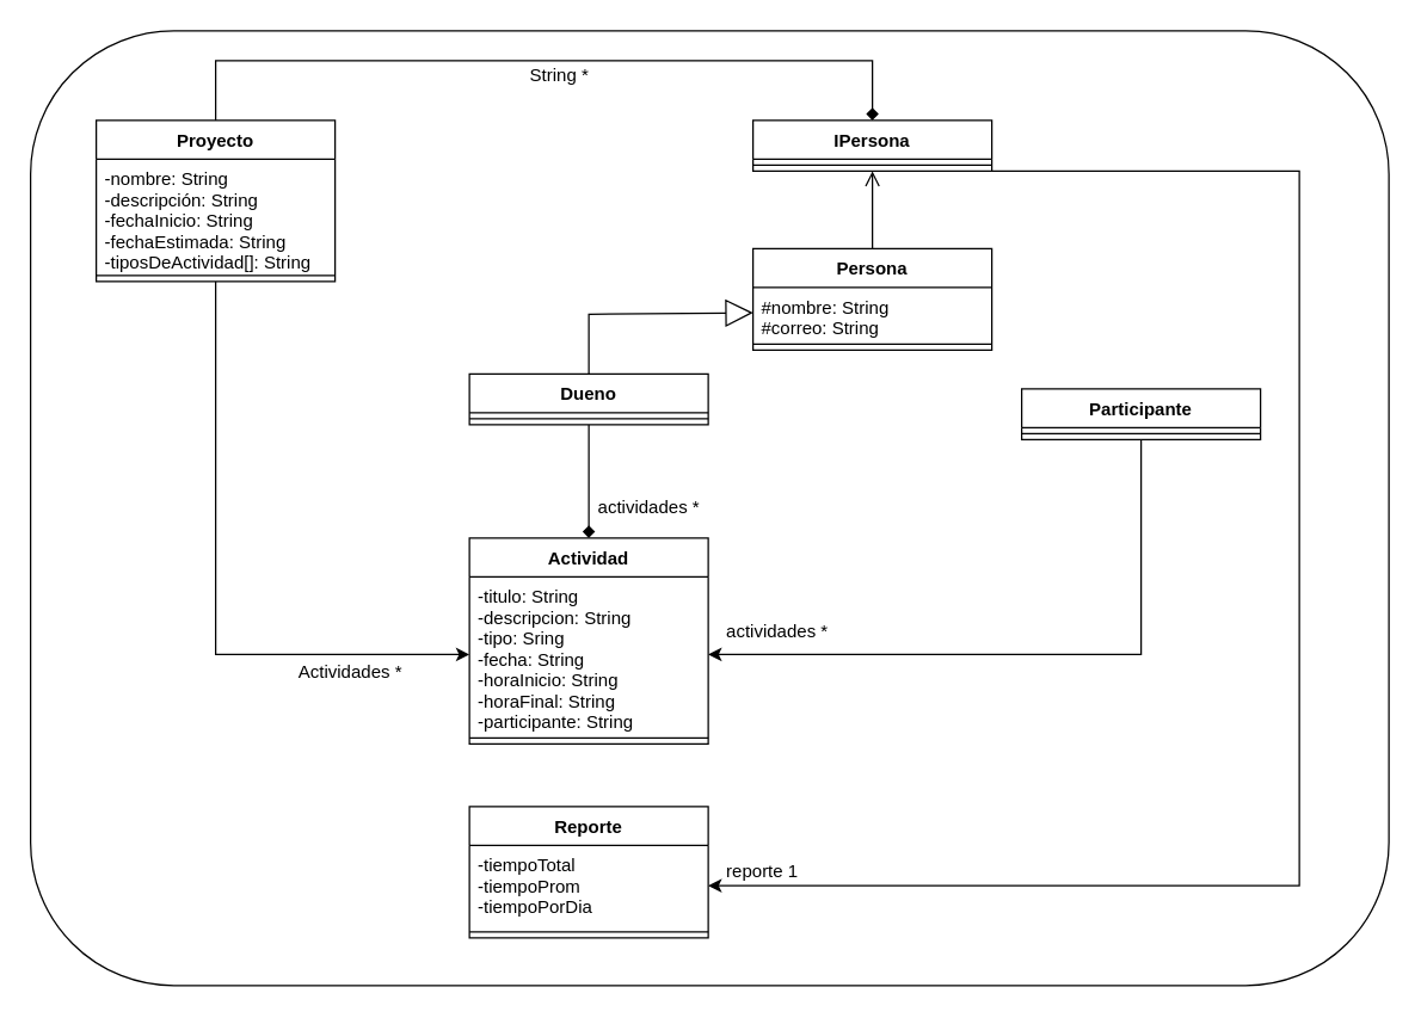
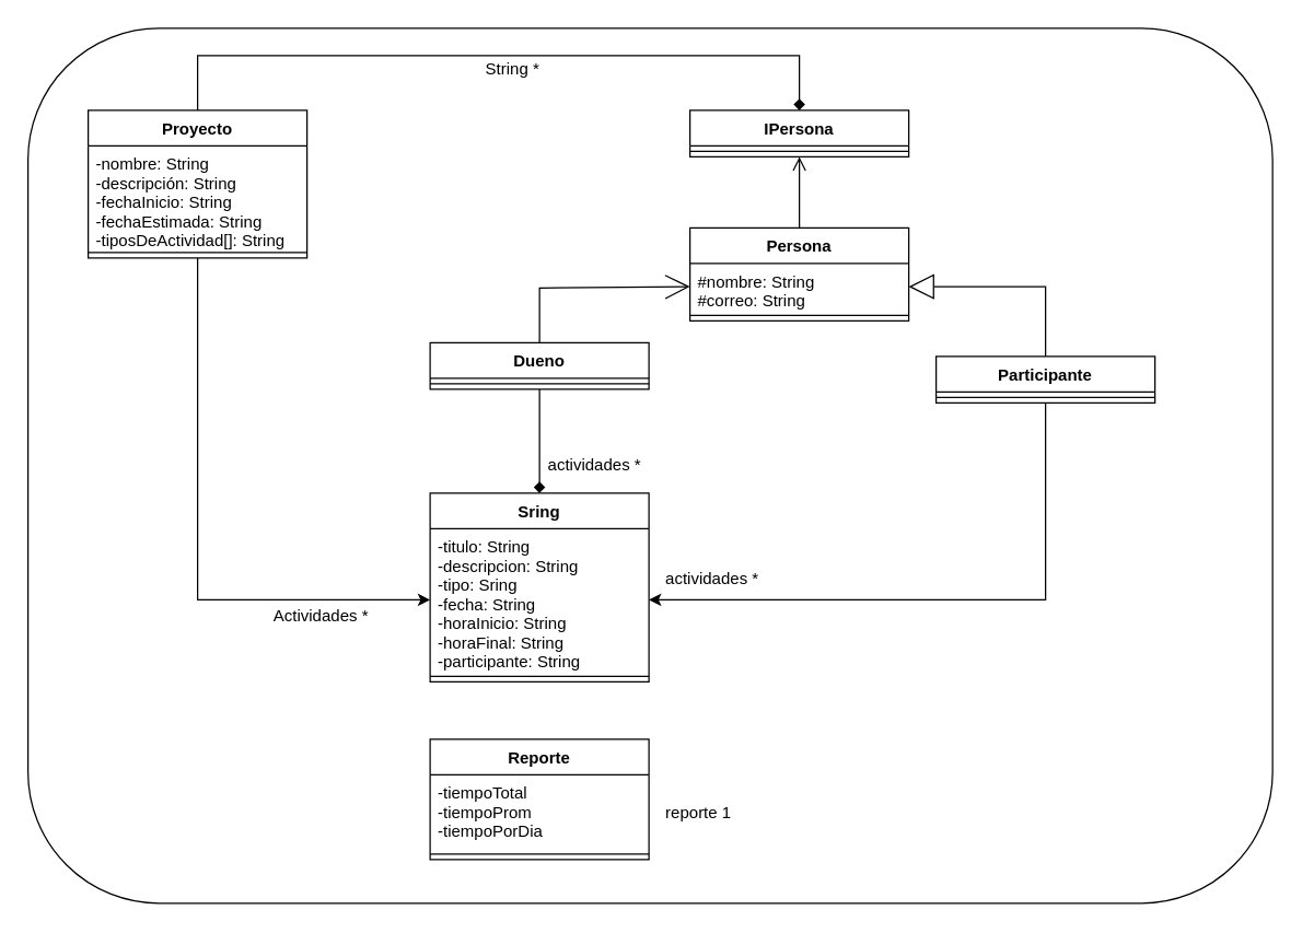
  <mxCell id="0" />
  <mxCell id="1" parent="0" />
  <mxCell id="2" value="" style="rounded=1;whiteSpace=wrap;html=1;" parent="1" vertex="1"><mxGeometry x="20" y="20" width="910" height="640" as="geometry" /></mxCell>
  <mxCell id="3" style="edgeStyle=orthogonalEdgeStyle;rounded=0;orthogonalLoop=1;jettySize=auto;html=1;entryX=0.5;entryY=0;entryDx=0;entryDy=0;endArrow=diamond;" parent="1" source="5" target="9" edge="1"><mxGeometry relative="1" as="geometry"><Array as="points"><mxPoint x="144" y="40" /><mxPoint x="584" y="40" /></Array></mxGeometry></mxCell>
  <mxCell id="4" style="edgeStyle=orthogonalEdgeStyle;rounded=0;orthogonalLoop=1;jettySize=auto;html=1;entryX=0;entryY=0.5;entryDx=0;entryDy=0;" parent="1" source="5" target="18" edge="1"><mxGeometry relative="1" as="geometry" /></mxCell>
  <mxCell id="5" value="Proyecto" style="swimlane;fontStyle=1;align=center;verticalAlign=top;childLayout=stackLayout;horizontal=1;startSize=26;horizontalStack=0;resizeParent=1;resizeParentMax=0;resizeLast=0;collapsible=1;marginBottom=0;" parent="1" vertex="1"><mxGeometry x="64" y="80" width="160" height="108" as="geometry" /></mxCell>
  <mxCell id="6" value="-nombre: String&#10;-descripción: String&#10;-fechaInicio: String&#10;-fechaEstimada: String&#10;-tiposDeActividad[]: String &#10;" style="text;strokeColor=none;fillColor=none;align=left;verticalAlign=top;spacingLeft=4;spacingRight=4;overflow=hidden;rotatable=0;points=[[0,0.5],[1,0.5]];portConstraint=eastwest;" parent="5" vertex="1"><mxGeometry y="26" width="160" height="74" as="geometry" /></mxCell>
  <mxCell id="7" value="" style="line;strokeWidth=1;fillColor=none;align=left;verticalAlign=middle;spacingTop=-1;spacingLeft=3;spacingRight=3;rotatable=0;labelPosition=right;points=[];portConstraint=eastwest;" parent="5" vertex="1"><mxGeometry y="100" width="160" height="8" as="geometry" /></mxCell>
- <mxCell id="8" style="edgeStyle=orthogonalEdgeStyle;rounded=0;orthogonalLoop=1;jettySize=auto;html=1;entryX=1;entryY=0.5;entryDx=0;entryDy=0;" parent="1" source="9" target="24" edge="1"><mxGeometry relative="1" as="geometry"><Array as="points"><mxPoint x="870" y="114" /><mxPoint x="870" y="593" /></Array></mxGeometry></mxCell>
  <mxCell id="9" value="IPersona" style="swimlane;fontStyle=1;align=center;verticalAlign=top;childLayout=stackLayout;horizontal=1;startSize=26;horizontalStack=0;resizeParent=1;resizeParentMax=0;resizeLast=0;collapsible=1;marginBottom=0;" parent="1" vertex="1"><mxGeometry x="504" y="80" width="160" height="34" as="geometry" /></mxCell>
  <mxCell id="10" value="" style="line;strokeWidth=1;fillColor=none;align=left;verticalAlign=middle;spacingTop=-1;spacingLeft=3;spacingRight=3;rotatable=0;labelPosition=right;points=[];portConstraint=eastwest;" parent="9" vertex="1"><mxGeometry y="26" width="160" height="8" as="geometry" /></mxCell>
  <mxCell id="11" style="edgeStyle=orthogonalEdgeStyle;rounded=0;orthogonalLoop=1;jettySize=auto;html=1;endArrow=diamond;" parent="1" source="12" target="17" edge="1"><mxGeometry relative="1" as="geometry" /></mxCell>
  <mxCell id="12" value="Dueno" style="swimlane;fontStyle=1;align=center;verticalAlign=top;childLayout=stackLayout;horizontal=1;startSize=26;horizontalStack=0;resizeParent=1;resizeParentMax=0;resizeLast=0;collapsible=1;marginBottom=0;" parent="1" vertex="1"><mxGeometry x="314" y="250" width="160" height="34" as="geometry" /></mxCell>
  <mxCell id="13" value="" style="line;strokeWidth=1;fillColor=none;align=left;verticalAlign=middle;spacingTop=-1;spacingLeft=3;spacingRight=3;rotatable=0;labelPosition=right;points=[];portConstraint=eastwest;" parent="12" vertex="1"><mxGeometry y="26" width="160" height="8" as="geometry" /></mxCell>
  <mxCell id="14" style="edgeStyle=orthogonalEdgeStyle;rounded=0;orthogonalLoop=1;jettySize=auto;html=1;entryX=1;entryY=0.5;entryDx=0;entryDy=0;" parent="1" source="15" target="18" edge="1"><mxGeometry relative="1" as="geometry" /></mxCell>
  <mxCell id="15" value="Participante" style="swimlane;fontStyle=1;align=center;verticalAlign=top;childLayout=stackLayout;horizontal=1;startSize=26;horizontalStack=0;resizeParent=1;resizeParentMax=0;resizeLast=0;collapsible=1;marginBottom=0;" parent="1" vertex="1"><mxGeometry x="684" y="260" width="160" height="34" as="geometry" /></mxCell>
  <mxCell id="16" value="" style="line;strokeWidth=1;fillColor=none;align=left;verticalAlign=middle;spacingTop=-1;spacingLeft=3;spacingRight=3;rotatable=0;labelPosition=right;points=[];portConstraint=eastwest;" parent="15" vertex="1"><mxGeometry y="26" width="160" height="8" as="geometry" /></mxCell>
- <mxCell id="17" value="Actividad" style="swimlane;fontStyle=1;align=center;verticalAlign=top;childLayout=stackLayout;horizontal=1;startSize=26;horizontalStack=0;resizeParent=1;resizeParentMax=0;resizeLast=0;collapsible=1;marginBottom=0;" parent="1" vertex="1"><mxGeometry x="314" y="360" width="160" height="138" as="geometry" /></mxCell>
+ <mxCell id="17" value="Sring" style="swimlane;fontStyle=1;align=center;verticalAlign=top;childLayout=stackLayout;horizontal=1;startSize=26;horizontalStack=0;resizeParent=1;resizeParentMax=0;resizeLast=0;collapsible=1;marginBottom=0;" parent="1" vertex="1"><mxGeometry x="314" y="360" width="160" height="138" as="geometry" /></mxCell>
  <mxCell id="18" value="-titulo: String&#10;-descripcion: String&#10;-tipo: Sring&#10;-fecha: String&#10;-horaInicio: String&#10;-horaFinal: String&#10;-participante: String" style="text;strokeColor=none;fillColor=none;align=left;verticalAlign=top;spacingLeft=4;spacingRight=4;overflow=hidden;rotatable=0;points=[[0,0.5],[1,0.5]];portConstraint=eastwest;" parent="17" vertex="1"><mxGeometry y="26" width="160" height="104" as="geometry" /></mxCell>
  <mxCell id="19" value="" style="line;strokeWidth=1;fillColor=none;align=left;verticalAlign=middle;spacingTop=-1;spacingLeft=3;spacingRight=3;rotatable=0;labelPosition=right;points=[];portConstraint=eastwest;" parent="17" vertex="1"><mxGeometry y="130" width="160" height="8" as="geometry" /></mxCell>
  <mxCell id="20" value="String *" style="text;html=1;align=center;verticalAlign=middle;resizable=0;points=[];autosize=1;strokeColor=none;fillColor=none;" parent="1" vertex="1"><mxGeometry x="339" y="40" width="70" height="20" as="geometry" /></mxCell>
  <mxCell id="21" value="actividades *" style="text;html=1;align=center;verticalAlign=middle;resizable=0;points=[];autosize=1;strokeColor=none;fillColor=none;" parent="1" vertex="1"><mxGeometry x="394" y="330" width="80" height="20" as="geometry" /></mxCell>
  <mxCell id="22" value="Actividades *" style="text;html=1;align=center;verticalAlign=middle;resizable=0;points=[];autosize=1;strokeColor=none;fillColor=none;" parent="1" vertex="1"><mxGeometry x="194" y="440" width="80" height="20" as="geometry" /></mxCell>
  <mxCell id="23" value="Reporte" style="swimlane;fontStyle=1;align=center;verticalAlign=top;childLayout=stackLayout;horizontal=1;startSize=26;horizontalStack=0;resizeParent=1;resizeParentMax=0;resizeLast=0;collapsible=1;marginBottom=0;" parent="1" vertex="1"><mxGeometry x="314" y="540" width="160" height="88" as="geometry" /></mxCell>
  <mxCell id="24" value="-tiempoTotal&#10;-tiempoProm&#10;-tiempoPorDia" style="text;strokeColor=none;fillColor=none;align=left;verticalAlign=top;spacingLeft=4;spacingRight=4;overflow=hidden;rotatable=0;points=[[0,0.5],[1,0.5]];portConstraint=eastwest;" parent="23" vertex="1"><mxGeometry y="26" width="160" height="54" as="geometry" /></mxCell>
  <mxCell id="25" value="" style="line;strokeWidth=1;fillColor=none;align=left;verticalAlign=middle;spacingTop=-1;spacingLeft=3;spacingRight=3;rotatable=0;labelPosition=right;points=[];portConstraint=eastwest;" parent="23" vertex="1"><mxGeometry y="80" width="160" height="8" as="geometry" /></mxCell>
- <mxCell id="26" value="reporte 1" style="text;html=1;align=center;verticalAlign=middle;resizable=0;points=[];autosize=1;strokeColor=none;fillColor=none;" parent="1" vertex="1"><mxGeometry x="480" y="574" width="60" height="20" as="geometry" /></mxCell>
+ <mxCell id="26" value="reporte 1" style="text;html=1;align=center;verticalAlign=middle;resizable=0;points=[];autosize=1;strokeColor=none;fillColor=none;" parent="1" vertex="1"><mxGeometry x="480" y="584" width="60" height="20" as="geometry" /></mxCell>
  <mxCell id="27" value="actividades *" style="text;html=1;align=center;verticalAlign=middle;resizable=0;points=[];autosize=1;strokeColor=none;fillColor=none;" parent="1" vertex="1"><mxGeometry x="480" y="413" width="80" height="20" as="geometry" /></mxCell>
  <mxCell id="28" value="Persona" style="swimlane;fontStyle=1;align=center;verticalAlign=top;childLayout=stackLayout;horizontal=1;startSize=26;horizontalStack=0;resizeParent=1;resizeParentMax=0;resizeLast=0;collapsible=1;marginBottom=0;" vertex="1" parent="1"><mxGeometry x="504" y="166" width="160" height="68" as="geometry" /></mxCell>
  <mxCell id="29" value="#nombre: String&#10;#correo: String&#10;" style="text;strokeColor=none;fillColor=none;align=left;verticalAlign=top;spacingLeft=4;spacingRight=4;overflow=hidden;rotatable=0;points=[[0,0.5],[1,0.5]];portConstraint=eastwest;" vertex="1" parent="28"><mxGeometry y="26" width="160" height="34" as="geometry" /></mxCell>
  <mxCell id="30" value="" style="line;strokeWidth=1;fillColor=none;align=left;verticalAlign=middle;spacingTop=-1;spacingLeft=3;spacingRight=3;rotatable=0;labelPosition=right;points=[];portConstraint=eastwest;" vertex="1" parent="28"><mxGeometry y="60" width="160" height="8" as="geometry" /></mxCell>
- <mxCell id="31" value="" style="endArrow=block;endSize=16;endFill=0;html=1;rounded=0;exitX=0.5;exitY=0;exitDx=0;exitDy=0;entryX=0;entryY=0.5;entryDx=0;entryDy=0;" edge="1" parent="1" source="12" target="29"><mxGeometry width="160" relative="1" as="geometry"><mxPoint x="370" y="320" as="sourcePoint" /><mxPoint x="530" y="320" as="targetPoint" /><Array as="points"><mxPoint x="394" y="210" /></Array></mxGeometry></mxCell>
+ <mxCell id="31" value="" style="endArrow=open;endSize=16;endFill=0;html=1;rounded=0;exitX=0.5;exitY=0;exitDx=0;exitDy=0;entryX=0;entryY=0.5;entryDx=0;entryDy=0;" edge="1" parent="1" source="12" target="29"><mxGeometry width="160" relative="1" as="geometry"><mxPoint x="370" y="320" as="sourcePoint" /><mxPoint x="530" y="320" as="targetPoint" /><Array as="points"><mxPoint x="394" y="210" /></Array></mxGeometry></mxCell>
+ <mxCell id="32" value="" style="endArrow=block;endSize=16;endFill=0;html=1;rounded=0;exitX=0.5;exitY=0;exitDx=0;exitDy=0;entryX=1;entryY=0.5;entryDx=0;entryDy=0;" edge="1" parent="1" source="15" target="29"><mxGeometry width="160" relative="1" as="geometry"><mxPoint x="709" y="241" as="sourcePoint" /><mxPoint x="819" y="200" as="targetPoint" /><Array as="points"><mxPoint x="764" y="209" /></Array></mxGeometry></mxCell>
  <mxCell id="33" value="" style="html=1;verticalAlign=bottom;endArrow=open;dashed=0;endSize=8;rounded=0;entryX=0.5;entryY=1;entryDx=0;entryDy=0;exitX=0.5;exitY=0;exitDx=0;exitDy=0;" edge="1" parent="1" source="28" target="9"><mxGeometry relative="1" as="geometry"><mxPoint x="490" y="320" as="sourcePoint" /><mxPoint x="410" y="320" as="targetPoint" /></mxGeometry></mxCell>
